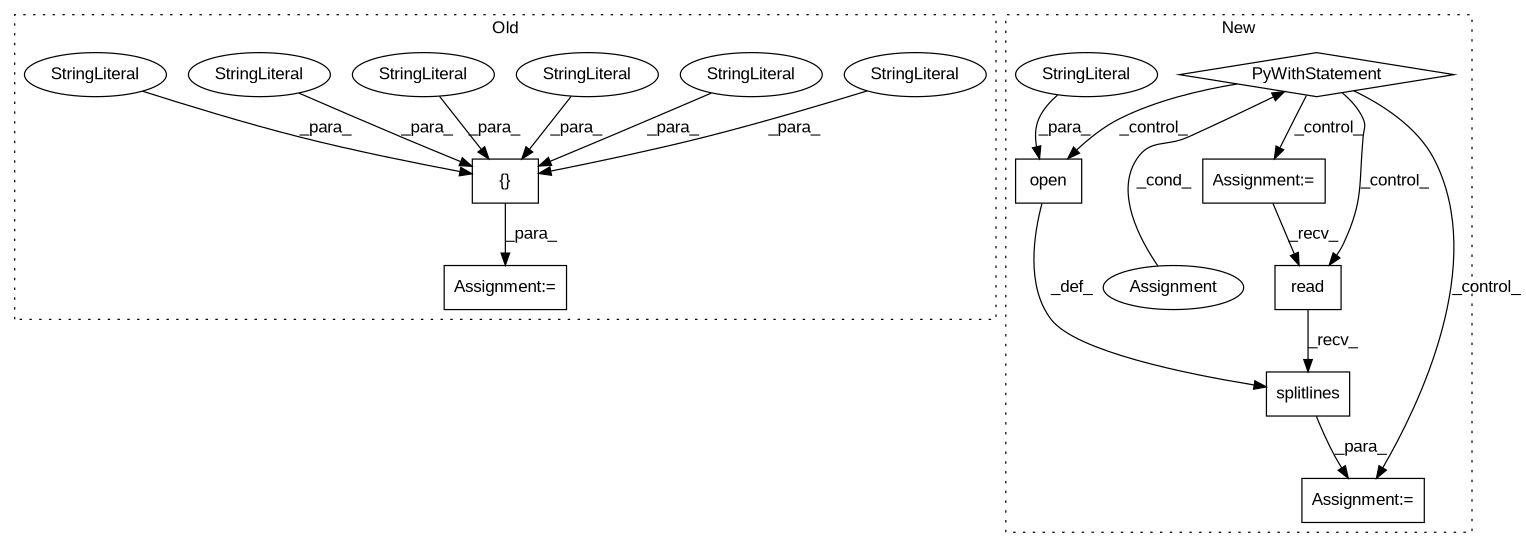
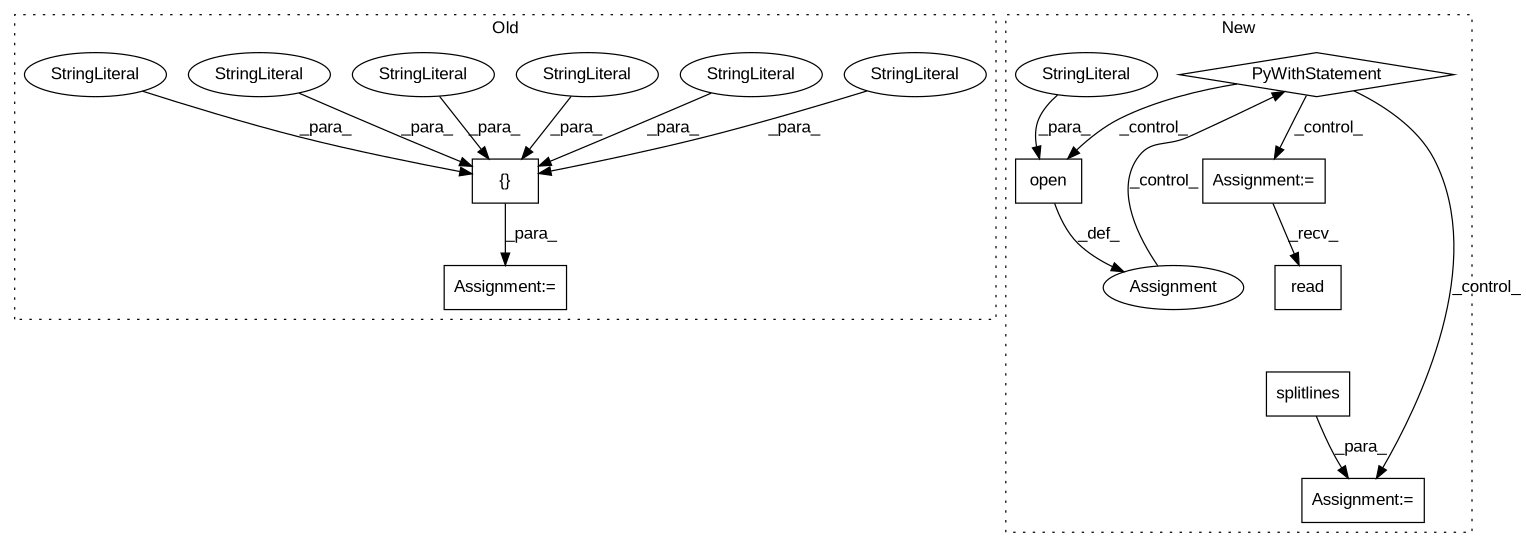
  digraph {
    fontname="Liberation Sans"
    node [a=45 fontname="Liberation Sans" l=12 shape=ellipse]
    edge [fontname="Liberation Sans"]
    n1 [a=4 l="1,1" label="{}" s="595,691" shape=box]
    n2 [l=15 label=StringLiteral s=609]
    n3 [l=16 label=StringLiteral s=656]
    n4 [label=StringLiteral s=596]
    n5 [l=18 label=StringLiteral s=673]
    n6 [l=17 label=StringLiteral s=625]
    n7 [label=StringLiteral s=643]
    n8 [a=7 l=1 label="Assignment:=" s=582 shape=box]
    n9 [a=32 label=splitlines s=651 shape=box]
    n10 [a=7 l=1 label="Assignment:=" s=641 shape=box]
    n11 [a=7 l=1 label="Assignment:=" s=620 shape=box]
    n12 [a=32 l=6 label=read s=644 shape=box]
    n13 [a=104 l="10,2" label=PyWithStatement s="565,603" shape=diamond]
    n14 [a=42 label=Assignment l=""]
    n15 [a=32 l="5,1" label=open s="575,602" shape=box]
    n16 [l=18 label=StringLiteral s=580]
    subgraph cluster_1 {
      label=Old
      style=dotted
      n1
      n2
      n3
      n4
      n5
      n6
      n7
      n8
    }
    subgraph cluster_2 {
      label=New
      style=dotted
      n9
      n10
      n11
      n12
      n13
      n14
      n15
      n16
    }
    n1 -> n8 [label=_para_]
    n2 -> n1 [label=_para_]
    n3 -> n1 [label=_para_]
    n4 -> n1 [label=_para_]
    n5 -> n1 [label=_para_]
    n6 -> n1 [label=_para_]
    n7 -> n1 [label=_para_]
    n9 -> n10 [label=_para_]
    n11 -> n12 [label=_recv_]
-   n12 -> n9 [label=_recv_]
    n13 -> n10 [label=_control_]
    n13 -> n11 [label=_control_]
-   n13 -> n12 [label=_control_]
    n13 -> n15 [label=_control_]
-   n14 -> n13 [label=_cond_]
-   n15 -> n9 [label=_def_]
+   n14 -> n13 [label=_control_]
+   n15 -> n14 [label=_def_]
    n16 -> n15 [label=_para_]
  }
